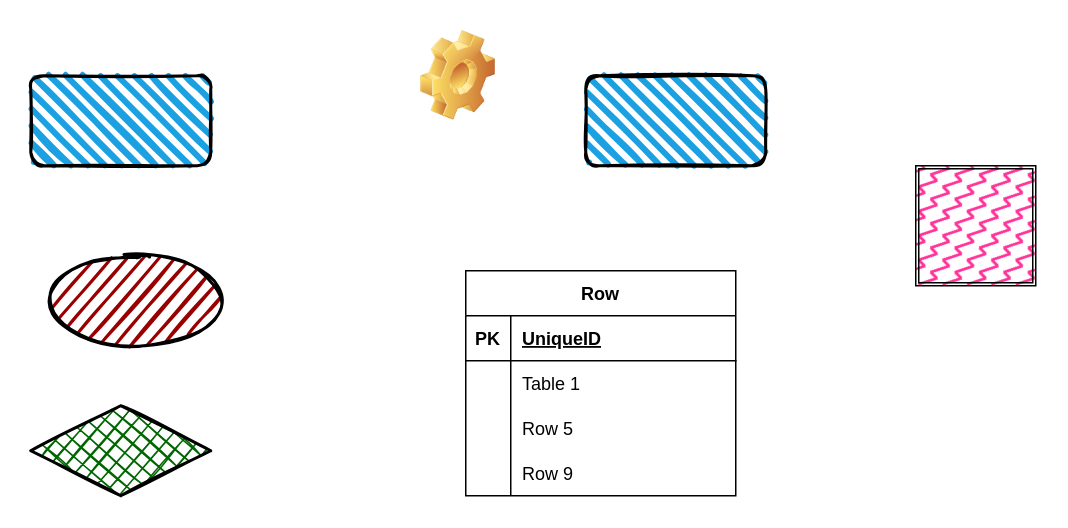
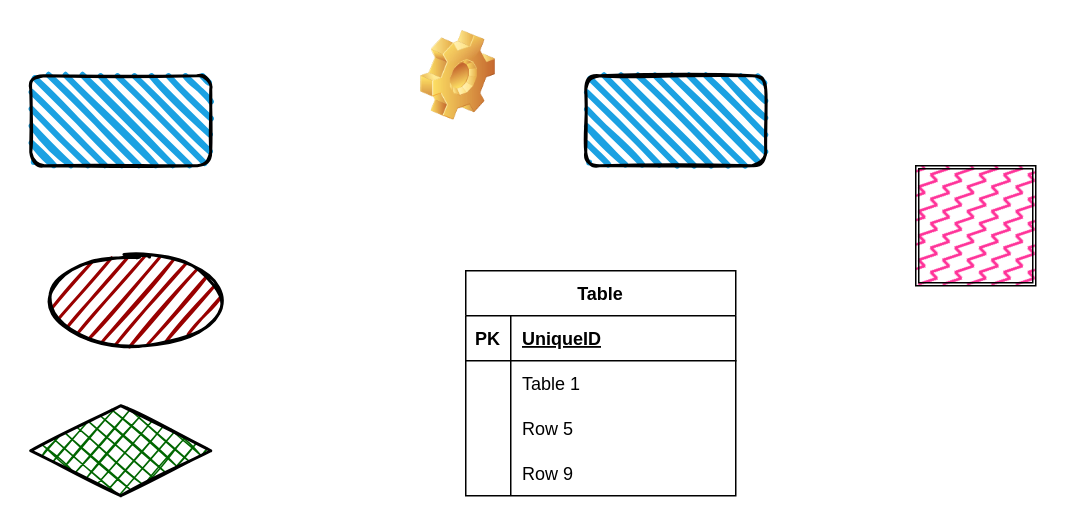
  <mxCell id="0" />
  <mxCell id="1" parent="0" />
- <mxCell id="2" value="Row" style="shape=table;startSize=30;container=1;collapsible=1;childLayout=tableLayout;fixedRows=1;rowLines=0;fontStyle=1;align=center;resizeLast=1;" parent="1" vertex="1"><mxGeometry x="310" y="180" width="180" height="150" as="geometry" /></mxCell>
+ <mxCell id="2" value="Table" style="shape=table;startSize=30;container=1;collapsible=1;childLayout=tableLayout;fixedRows=1;rowLines=0;fontStyle=1;align=center;resizeLast=1;" parent="1" vertex="1"><mxGeometry x="310" y="180" width="180" height="150" as="geometry" /></mxCell>
  <mxCell id="3" value="" style="shape=tableRow;horizontal=0;startSize=0;swimlaneHead=0;swimlaneBody=0;fillColor=none;collapsible=0;dropTarget=0;points=[[0,0.5],[1,0.5]];portConstraint=eastwest;top=0;left=0;right=0;bottom=1;" parent="2" vertex="1"><mxGeometry y="30" width="180" height="30" as="geometry" /></mxCell>
  <mxCell id="4" value="PK" style="shape=partialRectangle;connectable=0;fillColor=none;top=0;left=0;bottom=0;right=0;fontStyle=1;overflow=hidden;" parent="3" vertex="1"><mxGeometry width="30" height="30" as="geometry"><mxRectangle width="30" height="30" as="alternateBounds" /></mxGeometry></mxCell>
  <mxCell id="5" value="UniqueID" style="shape=partialRectangle;connectable=0;fillColor=none;top=0;left=0;bottom=0;right=0;align=left;spacingLeft=6;fontStyle=5;overflow=hidden;" parent="3" vertex="1"><mxGeometry x="30" width="150" height="30" as="geometry"><mxRectangle width="150" height="30" as="alternateBounds" /></mxGeometry></mxCell>
  <mxCell id="6" value="" style="shape=tableRow;horizontal=0;startSize=0;swimlaneHead=0;swimlaneBody=0;fillColor=none;collapsible=0;dropTarget=0;points=[[0,0.5],[1,0.5]];portConstraint=eastwest;top=0;left=0;right=0;bottom=0;" parent="2" vertex="1"><mxGeometry y="60" width="180" height="30" as="geometry" /></mxCell>
  <mxCell id="7" value="" style="shape=partialRectangle;connectable=0;fillColor=none;top=0;left=0;bottom=0;right=0;editable=1;overflow=hidden;" parent="6" vertex="1"><mxGeometry width="30" height="30" as="geometry"><mxRectangle width="30" height="30" as="alternateBounds" /></mxGeometry></mxCell>
  <mxCell id="8" value="Table 1" style="shape=partialRectangle;connectable=0;fillColor=none;top=0;left=0;bottom=0;right=0;align=left;spacingLeft=6;overflow=hidden;" parent="6" vertex="1"><mxGeometry x="30" width="150" height="30" as="geometry"><mxRectangle width="150" height="30" as="alternateBounds" /></mxGeometry></mxCell>
  <mxCell id="9" value="" style="shape=tableRow;horizontal=0;startSize=0;swimlaneHead=0;swimlaneBody=0;fillColor=none;collapsible=0;dropTarget=0;points=[[0,0.5],[1,0.5]];portConstraint=eastwest;top=0;left=0;right=0;bottom=0;" parent="2" vertex="1"><mxGeometry y="90" width="180" height="30" as="geometry" /></mxCell>
  <mxCell id="10" value="" style="shape=partialRectangle;connectable=0;fillColor=none;top=0;left=0;bottom=0;right=0;editable=1;overflow=hidden;" parent="9" vertex="1"><mxGeometry width="30" height="30" as="geometry"><mxRectangle width="30" height="30" as="alternateBounds" /></mxGeometry></mxCell>
  <mxCell id="11" value="Row 5" style="shape=partialRectangle;connectable=0;fillColor=none;top=0;left=0;bottom=0;right=0;align=left;spacingLeft=6;overflow=hidden;" parent="9" vertex="1"><mxGeometry x="30" width="150" height="30" as="geometry"><mxRectangle width="150" height="30" as="alternateBounds" /></mxGeometry></mxCell>
  <mxCell id="12" value="" style="shape=tableRow;horizontal=0;startSize=0;swimlaneHead=0;swimlaneBody=0;fillColor=none;collapsible=0;dropTarget=0;points=[[0,0.5],[1,0.5]];portConstraint=eastwest;top=0;left=0;right=0;bottom=0;" parent="2" vertex="1"><mxGeometry y="120" width="180" height="30" as="geometry" /></mxCell>
  <mxCell id="13" value="" style="shape=partialRectangle;connectable=0;fillColor=none;top=0;left=0;bottom=0;right=0;editable=1;overflow=hidden;" parent="12" vertex="1"><mxGeometry width="30" height="30" as="geometry"><mxRectangle width="30" height="30" as="alternateBounds" /></mxGeometry></mxCell>
  <mxCell id="14" value="Row 9" style="shape=partialRectangle;connectable=0;fillColor=none;top=0;left=0;bottom=0;right=0;align=left;spacingLeft=6;overflow=hidden;" parent="12" vertex="1"><mxGeometry x="30" width="150" height="30" as="geometry"><mxRectangle width="150" height="30" as="alternateBounds" /></mxGeometry></mxCell>
  <mxCell id="15" value="" style="rounded=1;whiteSpace=wrap;html=1;strokeWidth=2;fillWeight=4;hachureGap=8;hachureAngle=45;fillColor=#1ba1e2;sketch=1;" parent="1" vertex="1"><mxGeometry x="390" y="50" width="120" height="60" as="geometry" /></mxCell>
  <mxCell id="16" value="" style="rounded=1;whiteSpace=wrap;html=1;strokeWidth=2;fillWeight=4;hachureGap=8;hachureAngle=45;fillColor=#1ba1e2;sketch=1;" parent="1" vertex="1"><mxGeometry x="20" y="50" width="120" height="60" as="geometry" /></mxCell>
  <mxCell id="17" value="" style="ellipse;whiteSpace=wrap;html=1;strokeWidth=2;fillWeight=2;hachureGap=8;fillColor=#990000;fillStyle=dots;sketch=1;" parent="1" vertex="1"><mxGeometry x="30" y="170" width="120" height="60" as="geometry" /></mxCell>
  <mxCell id="18" value="" style="rhombus;whiteSpace=wrap;html=1;strokeWidth=2;fillWeight=-1;hachureGap=8;fillStyle=cross-hatch;fillColor=#006600;sketch=1;" parent="1" vertex="1"><mxGeometry x="20" y="270" width="120" height="60" as="geometry" /></mxCell>
  <mxCell id="19" value="" style="shape=image;html=1;verticalLabelPosition=bottom;verticalAlign=top;imageAspect=0;image=img/clipart/Gear_128x128.png" parent="1" vertex="1"><mxGeometry x="280" y="20" width="50" height="60" as="geometry" /></mxCell>
  <mxCell id="20" value="" style="shape=ext;double=1;whiteSpace=wrap;html=1;aspect=fixed;fillColor=#FF3399;fillStyle=zigzag-line;strokeWidth=1;perimeterSpacing=2;gradientColor=none;gradientDirection=east;" parent="1" vertex="1"><mxGeometry x="610" y="110" width="80" height="80" as="geometry" /></mxCell>
